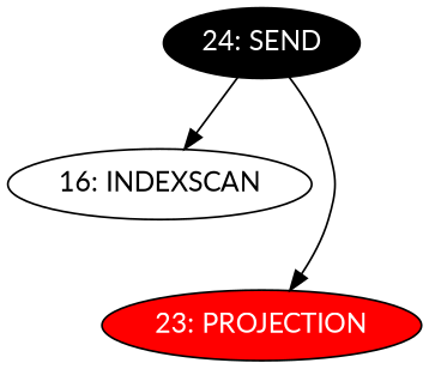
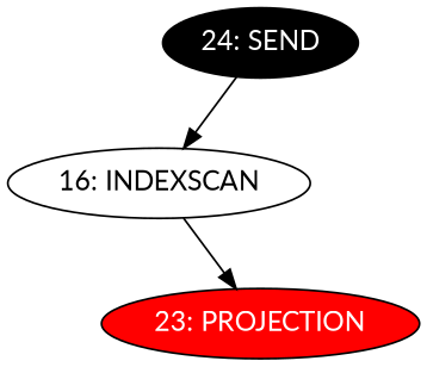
  digraph {
    fontname=Lato
    node [fontname=Lato fontcolor=white style=filled]
    edge [fontname=Lato]
    n1 [label="16: INDEXSCAN" fontcolor="" style=""]
    n2 [fillcolor=red label="23: PROJECTION"]
    n3 [fillcolor=black label="24: SEND"]
-   n3 -> n2
+   n1 -> n2
    n3 -> n1
  }
